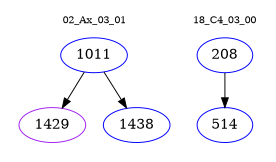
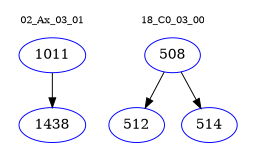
  digraph {
    node [color=blue]
    edge [color=black]
    n1 [label=1011]
-   n2 [color=purple label=1429]
    n3 [label=1438]
-   n4 [label=208]
+   n4 [label=508]
+   n5 [label=512]
    n6 [label=514]
    subgraph cluster_1 {
      color=white
      fontsize=10
      label="02_Ax_03_01"
      n1
-     n2
      n3
    }
    subgraph cluster_2 {
      color=white
      fontsize=10
-     label="18_C4_03_00"
+     label="18_C0_03_00"
      n4
+     n5
      n6
    }
-   n1 -> n2
    n1 -> n3
+   n4 -> n5
    n4 -> n6
  }
